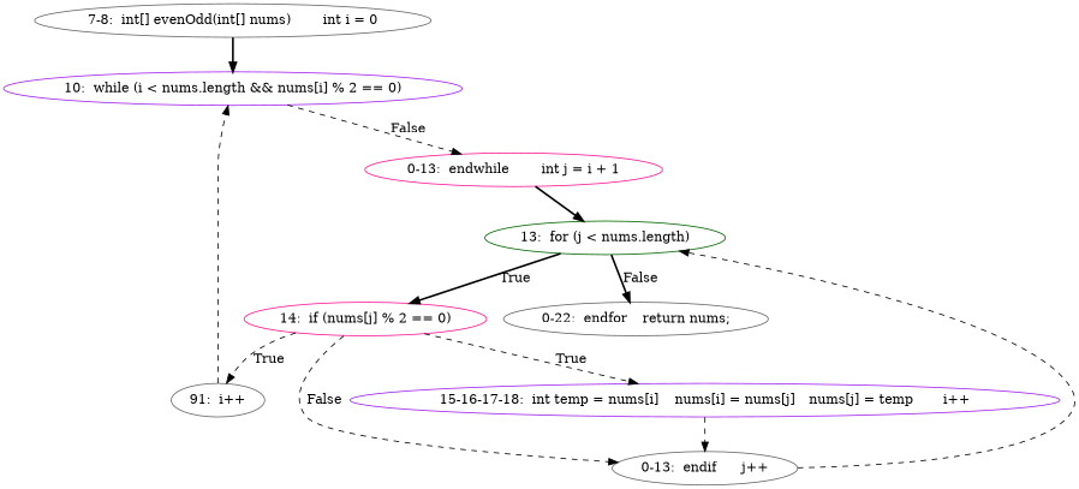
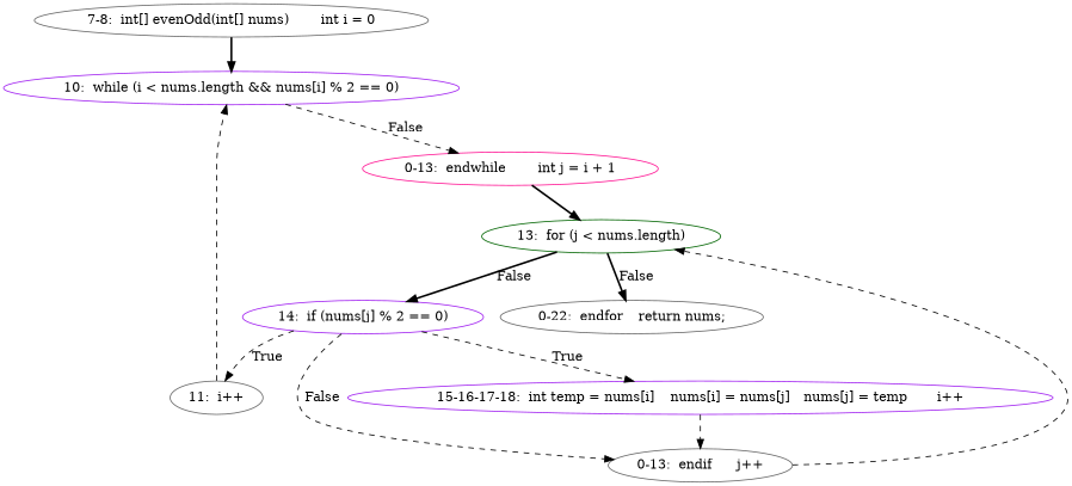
  digraph {
    node [color=gray40]
    edge [style=dashed]
    n1 [label="7-8:  int[] evenOdd(int[] nums)	int i = 0"]
    n2 [color=purple label="10:  while (i < nums.length && nums[i] % 2 == 0)"]
    n3 [color=deeppink label="0-13:  endwhile	int j = i + 1"]
    n4 [color=darkgreen label="13:  for (j < nums.length)"]
-   n5 [label="91:  i++"]
+   n5 [label="11:  i++"]
    n6 [label="0-22:  endfor	return nums;"]
-   n7 [color=deeppink label="14:  if (nums[j] % 2 == 0)"]
+   n7 [color=purple label="14:  if (nums[j] % 2 == 0)"]
    n8 [color=purple label="15-16-17-18:  int temp = nums[i]	nums[i] = nums[j]	nums[j] = temp	i++"]
    n9 [label="0-13:  endif	j++"]
    n1 -> n2 [style=bold]
    n2 -> n3 [label=False]
    n3 -> n4 [style=bold]
    n4 -> n6 [label=False style=bold]
-   n4 -> n7 [label=True style=bold]
+   n4 -> n7 [label=False style=bold]
    n5 -> n2
    n7 -> n5 [label=True]
    n7 -> n8 [label=True]
    n7 -> n9 [label=False]
    n8 -> n9
    n9 -> n4
  }
